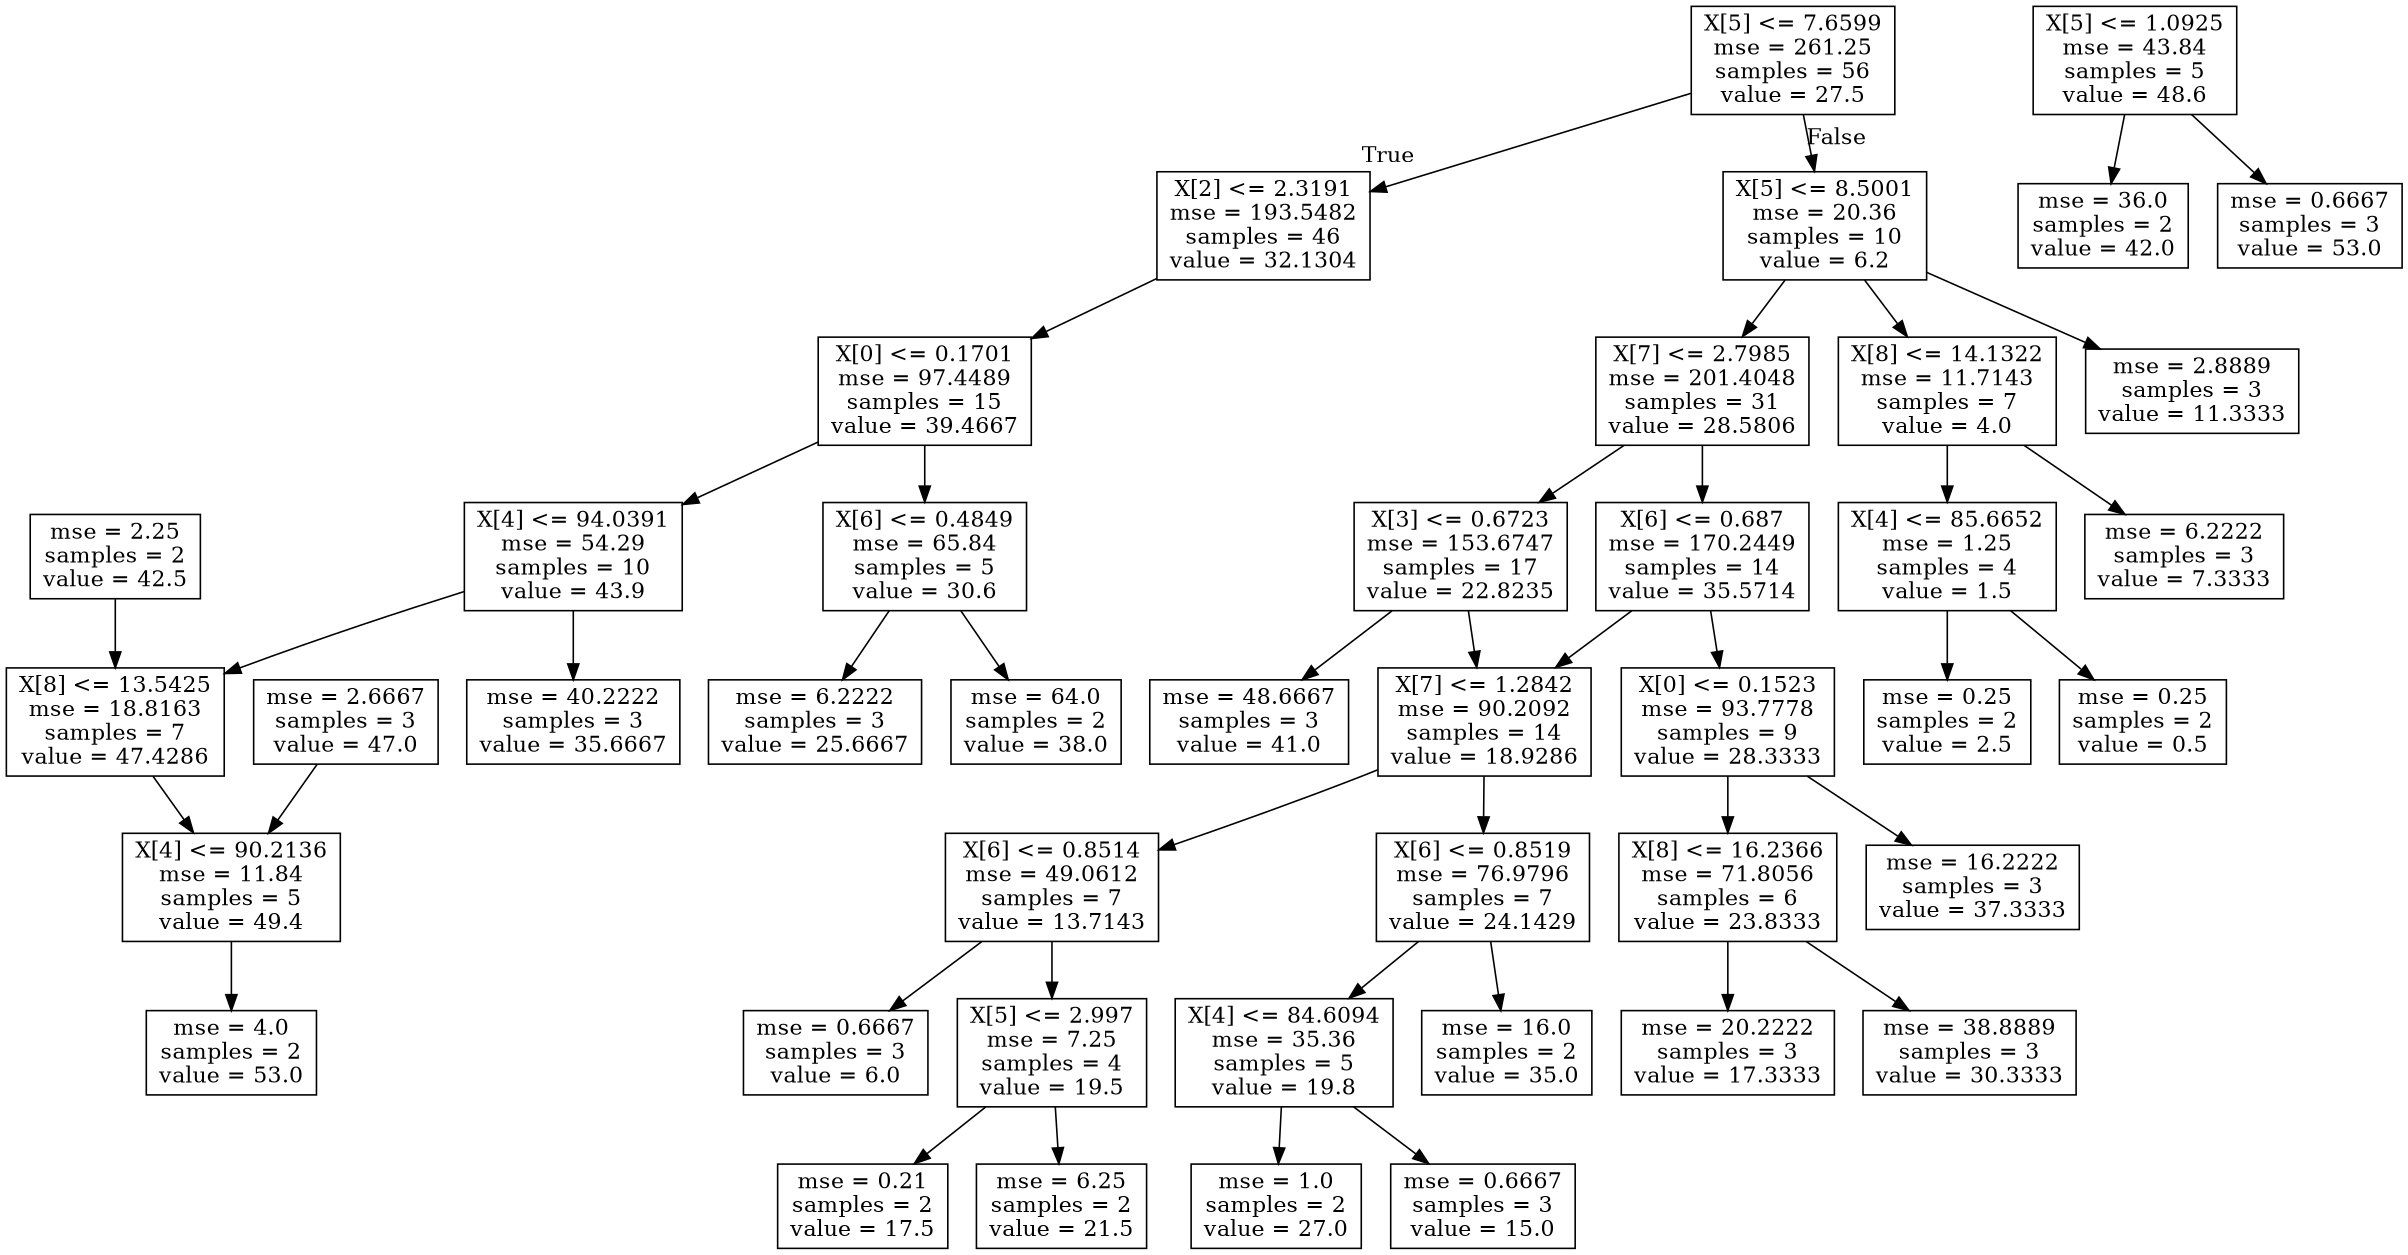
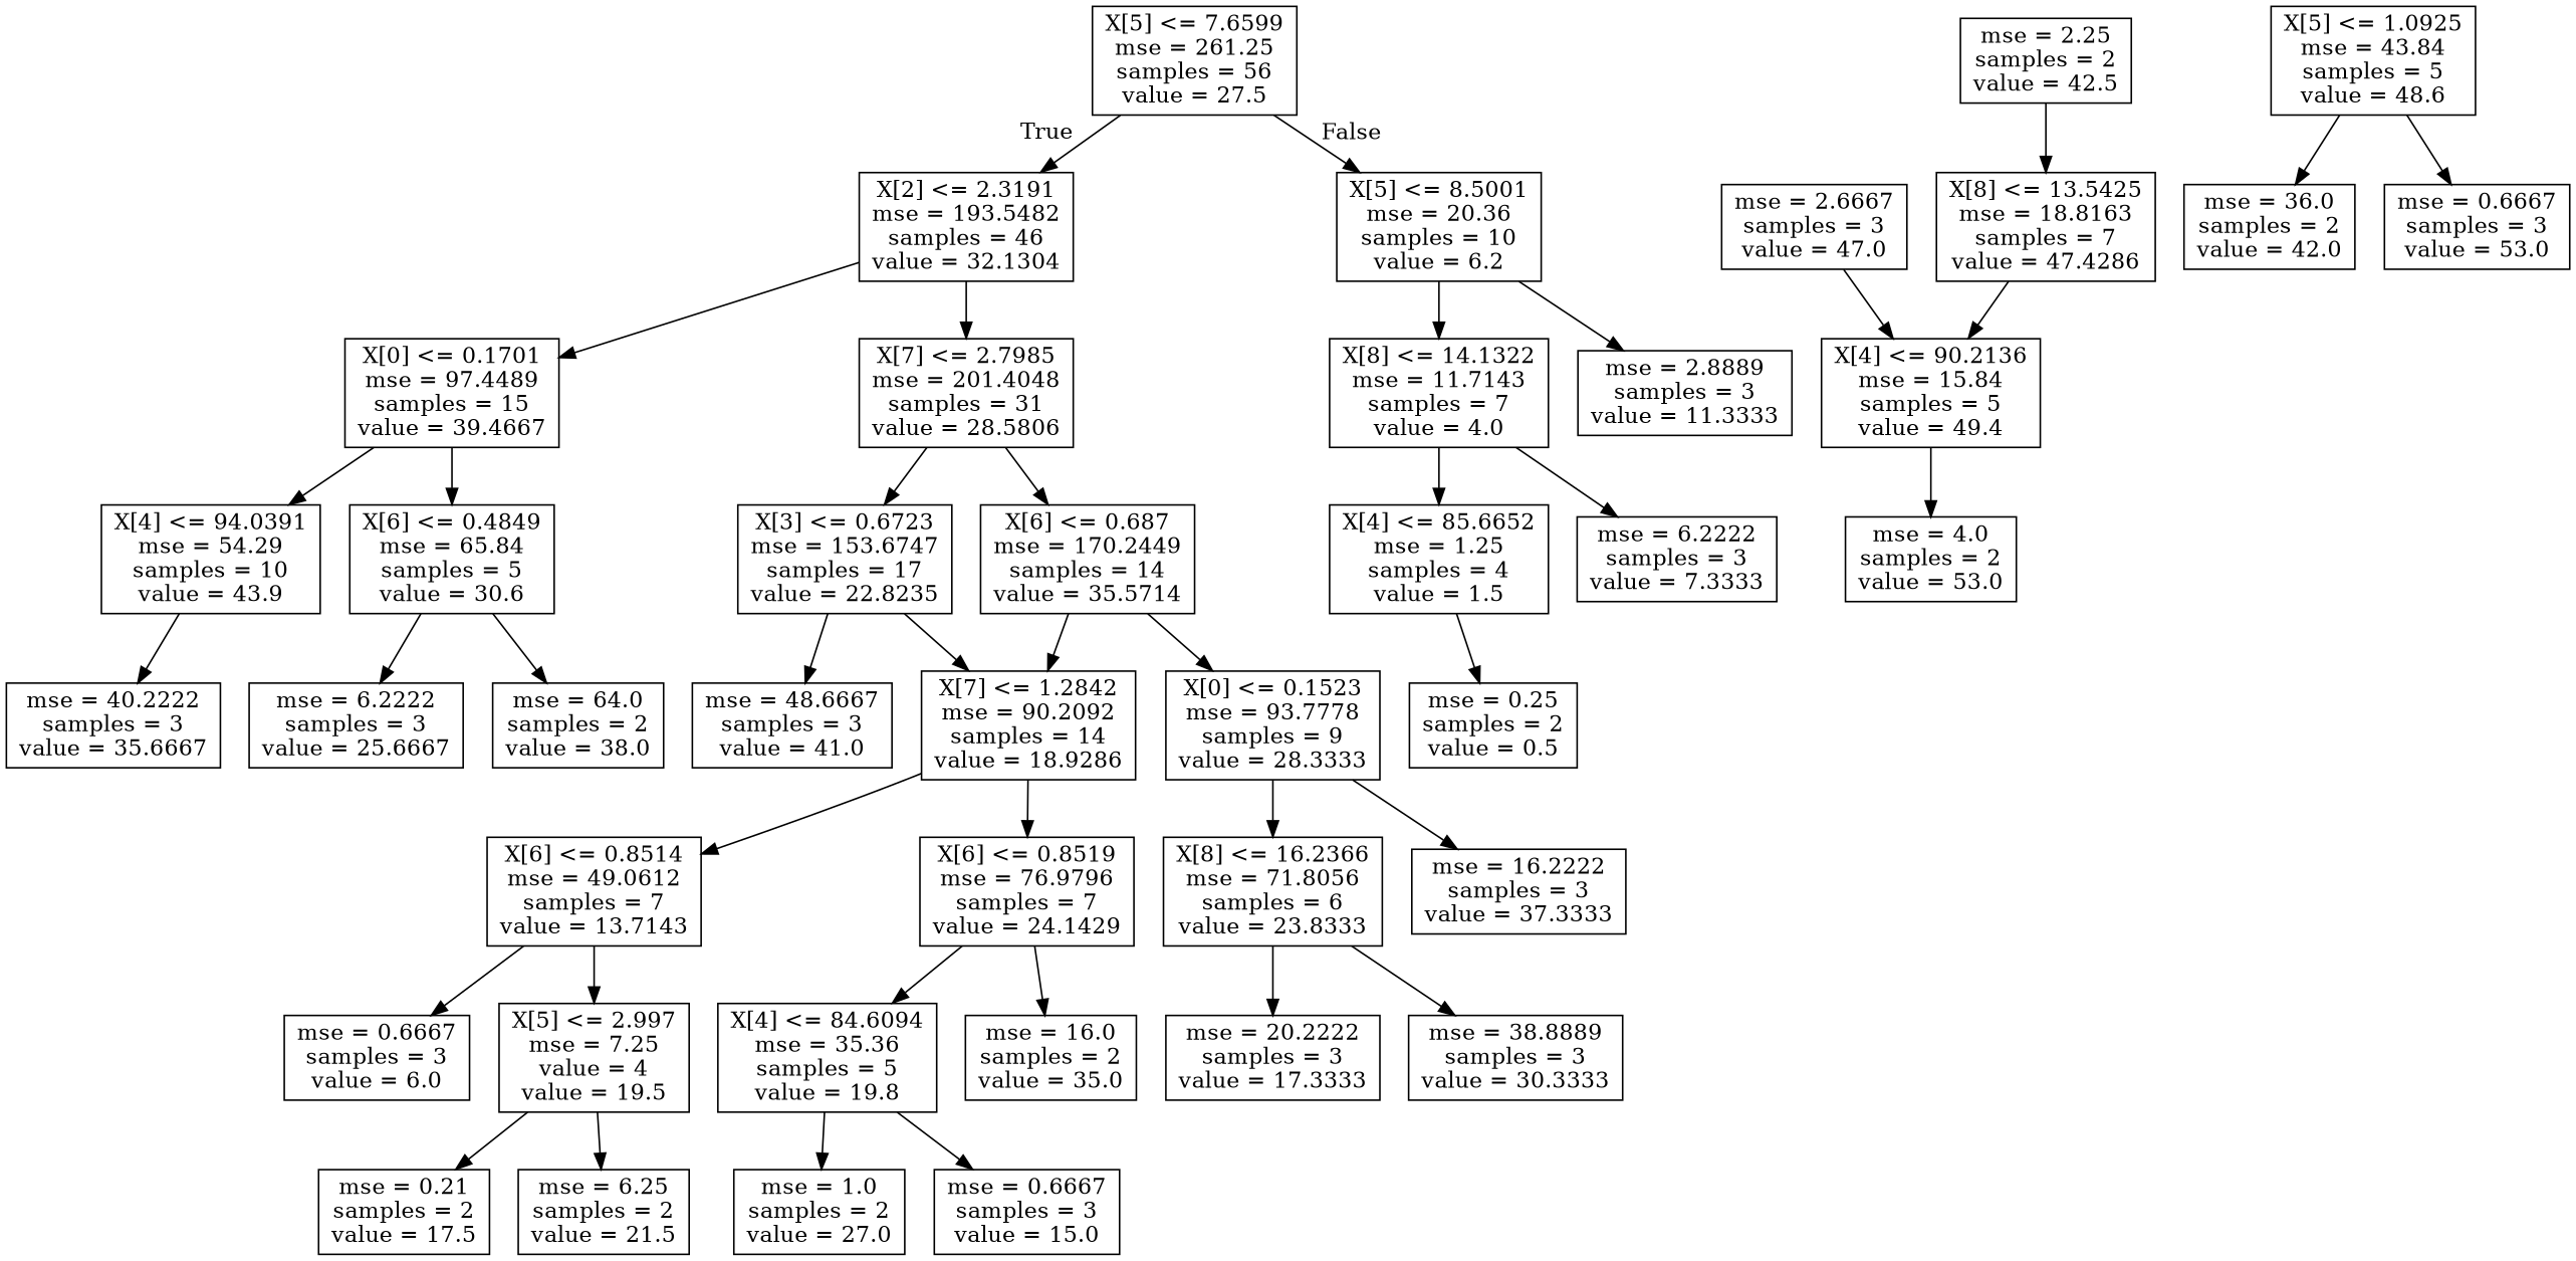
  digraph {
    node [shape=box]
    n1 [label="X[5] <= 7.6599\nmse = 261.25\nsamples = 56\nvalue = 27.5"]
    n2 [label="X[2] <= 2.3191\nmse = 193.5482\nsamples = 46\nvalue = 32.1304"]
    n3 [label="X[5] <= 8.5001\nmse = 20.36\nsamples = 10\nvalue = 6.2"]
    n4 [label="X[0] <= 0.1701\nmse = 97.4489\nsamples = 15\nvalue = 39.4667"]
    n5 [label="X[7] <= 2.7985\nmse = 201.4048\nsamples = 31\nvalue = 28.5806"]
    n6 [label="X[8] <= 14.1322\nmse = 11.7143\nsamples = 7\nvalue = 4.0"]
    n7 [label="mse = 2.8889\nsamples = 3\nvalue = 11.3333"]
    n8 [label="X[4] <= 94.0391\nmse = 54.29\nsamples = 10\nvalue = 43.9"]
    n9 [label="X[6] <= 0.4849\nmse = 65.84\nsamples = 5\nvalue = 30.6"]
    n10 [label="X[3] <= 0.6723\nmse = 153.6747\nsamples = 17\nvalue = 22.8235"]
    n11 [label="X[6] <= 0.687\nmse = 170.2449\nsamples = 14\nvalue = 35.5714"]
    n12 [label="X[8] <= 13.5425\nmse = 18.8163\nsamples = 7\nvalue = 47.4286"]
    n13 [label="mse = 40.2222\nsamples = 3\nvalue = 35.6667"]
    n14 [label="mse = 6.2222\nsamples = 3\nvalue = 25.6667"]
    n15 [label="mse = 64.0\nsamples = 2\nvalue = 38.0"]
-   n16 [label="X[4] <= 90.2136\nmse = 11.84\nsamples = 5\nvalue = 49.4"]
+   n16 [label="X[4] <= 90.2136\nmse = 15.84\nsamples = 5\nvalue = 49.4"]
    n17 [label="mse = 2.25\nsamples = 2\nvalue = 42.5"]
    n18 [label="mse = 4.0\nsamples = 2\nvalue = 53.0"]
    n19 [label="mse = 2.6667\nsamples = 3\nvalue = 47.0"]
    n20 [label="mse = 48.6667\nsamples = 3\nvalue = 41.0"]
    n21 [label="X[7] <= 1.2842\nmse = 90.2092\nsamples = 14\nvalue = 18.9286"]
    n22 [label="X[0] <= 0.1523\nmse = 93.7778\nsamples = 9\nvalue = 28.3333"]
    n23 [label="X[6] <= 0.8514\nmse = 49.0612\nsamples = 7\nvalue = 13.7143"]
    n24 [label="X[6] <= 0.8519\nmse = 76.9796\nsamples = 7\nvalue = 24.1429"]
    n25 [label="mse = 0.6667\nsamples = 3\nvalue = 6.0"]
-   n26 [label="X[5] <= 2.997\nmse = 7.25\nsamples = 4\nvalue = 19.5"]
+   n26 [label="X[5] <= 2.997\nmse = 7.25\nvalue = 4\nvalue = 19.5"]
    n27 [label="X[4] <= 84.6094\nmse = 35.36\nsamples = 5\nvalue = 19.8"]
    n28 [label="mse = 16.0\nsamples = 2\nvalue = 35.0"]
    n29 [label="mse = 0.21\nsamples = 2\nvalue = 17.5"]
    n30 [label="mse = 6.25\nsamples = 2\nvalue = 21.5"]
    n31 [label="mse = 1.0\nsamples = 2\nvalue = 27.0"]
    n32 [label="mse = 0.6667\nsamples = 3\nvalue = 15.0"]
    n33 [label="X[5] <= 1.0925\nmse = 43.84\nsamples = 5\nvalue = 48.6"]
    n34 [label="mse = 36.0\nsamples = 2\nvalue = 42.0"]
    n35 [label="mse = 0.6667\nsamples = 3\nvalue = 53.0"]
    n36 [label="X[8] <= 16.2366\nmse = 71.8056\nsamples = 6\nvalue = 23.8333"]
    n37 [label="mse = 16.2222\nsamples = 3\nvalue = 37.3333"]
    n38 [label="mse = 20.2222\nsamples = 3\nvalue = 17.3333"]
    n39 [label="mse = 38.8889\nsamples = 3\nvalue = 30.3333"]
    n40 [label="X[4] <= 85.6652\nmse = 1.25\nsamples = 4\nvalue = 1.5"]
    n41 [label="mse = 6.2222\nsamples = 3\nvalue = 7.3333"]
-   n42 [label="mse = 0.25\nsamples = 2\nvalue = 2.5"]
    n43 [label="mse = 0.25\nsamples = 2\nvalue = 0.5"]
    n1 -> n2 [headlabel=True labelangle=45 labeldistance=2.5]
    n1 -> n3 [headlabel=False labelangle=-45 labeldistance=2.5]
    n2 -> n4
-   n3 -> n5
+   n2 -> n5
    n3 -> n6
    n3 -> n7
    n4 -> n8
    n4 -> n9
    n5 -> n10
    n5 -> n11
    n6 -> n40
    n6 -> n41
-   n8 -> n12
    n8 -> n13
    n9 -> n14
    n9 -> n15
    n10 -> n20
    n10 -> n21
    n11 -> n21
    n11 -> n22
    n12 -> n16
    n16 -> n18
    n17 -> n12
    n19 -> n16
    n21 -> n23
    n21 -> n24
    n22 -> n36
    n22 -> n37
    n23 -> n25
    n23 -> n26
    n24 -> n27
    n24 -> n28
    n26 -> n29
    n26 -> n30
    n27 -> n31
    n27 -> n32
    n33 -> n34
    n33 -> n35
    n36 -> n38
    n36 -> n39
-   n40 -> n42
    n40 -> n43
  }
